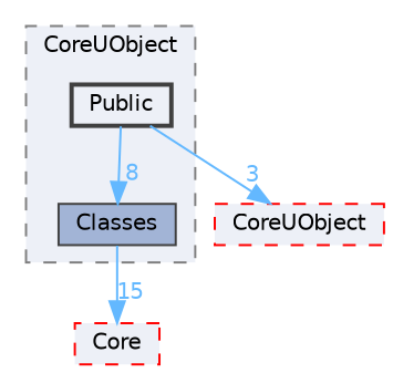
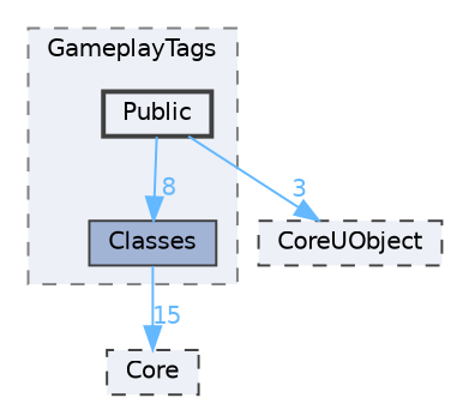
  digraph {
    compound=true
    node [color=grey25 fillcolor="#edf0f7" fontname=Helvetica fontsize=10 shape=box style="filled,dashed"]
    edge [color=steelblue1 fontcolor=steelblue1 fontname=Helvetica fontsize=10 labeldistance=1.5 labelfontname=Helvetica labelfontsize=10]
    n1 [fillcolor="#a2b4d6" height=0.2 label=Classes style=filled width=0.4]
    n2 [height=0.2 label=Public style="filled,bold" width=0.4]
-   n3 [color=red height=0.2 label=Core width=0.4]
-   n4 [color=red height=0.2 label=CoreUObject width=0.4]
+   n3 [height=0.2 label=Core width=0.4]
+   n4 [height=0.2 label=CoreUObject width=0.4]
    subgraph cluster_1 {
      bgcolor="#edf0f7"
      fontname=Helvetica
      fontsize=10
-     label=CoreUObject
+     label=GameplayTags
      pencolor=grey50
      style="filled,dashed"
      n1
      n2
    }
    n1 -> n3 [headlabel=15]
    n2 -> n1 [headlabel=8]
    n2 -> n4 [headlabel=3]
  }
